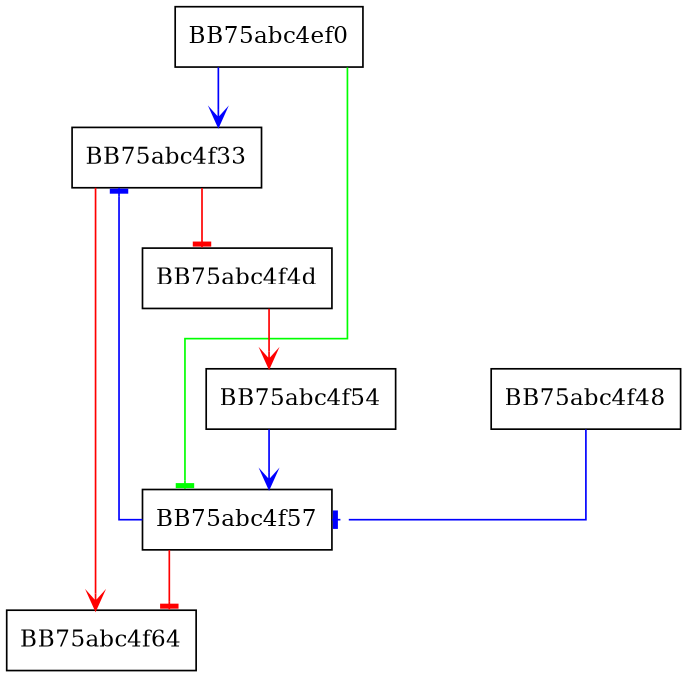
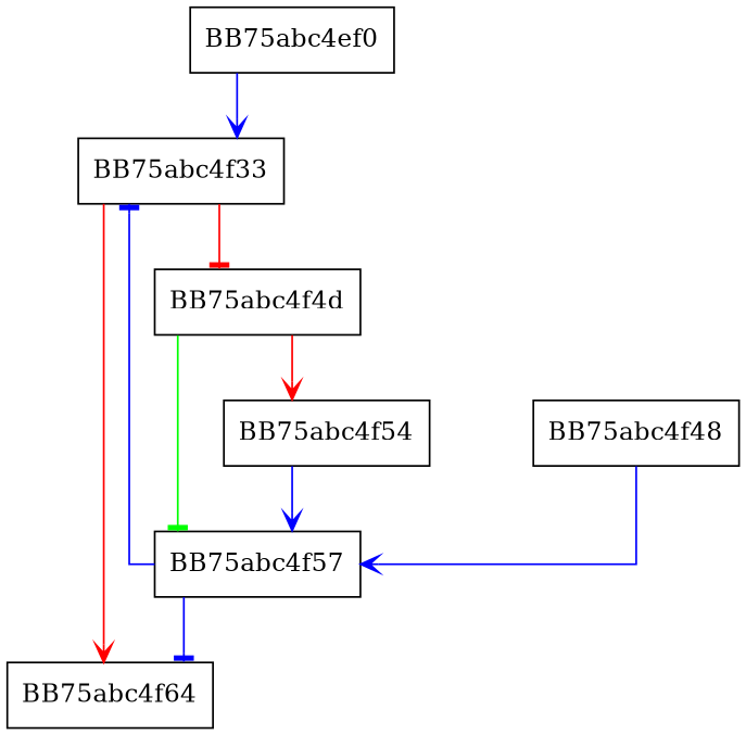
  digraph {
    splines=ortho
    node [shape=box]
    edge [arrowhead=vee color=blue]
    BB75abc4ef0
    BB75abc4f33
    BB75abc4f4d
    BB75abc4f64
    BB75abc4f57
    BB75abc4f54
    BB75abc4f48
    BB75abc4ef0 -> BB75abc4f33
    BB75abc4f33 -> BB75abc4f4d [arrowhead=tee color=red]
    BB75abc4f33 -> BB75abc4f64 [color=red]
-   BB75abc4ef0 -> BB75abc4f57 [arrowhead=tee color=green]
+   BB75abc4f4d -> BB75abc4f57 [arrowhead=tee color=green]
    BB75abc4f4d -> BB75abc4f54 [color=red]
    BB75abc4f57 -> BB75abc4f33 [arrowhead=tee]
-   BB75abc4f57 -> BB75abc4f64 [arrowhead=tee color=red]
+   BB75abc4f57 -> BB75abc4f64 [arrowhead=tee]
    BB75abc4f54 -> BB75abc4f57
-   BB75abc4f48 -> BB75abc4f57 [arrowhead=tee]
+   BB75abc4f48 -> BB75abc4f57
  }
